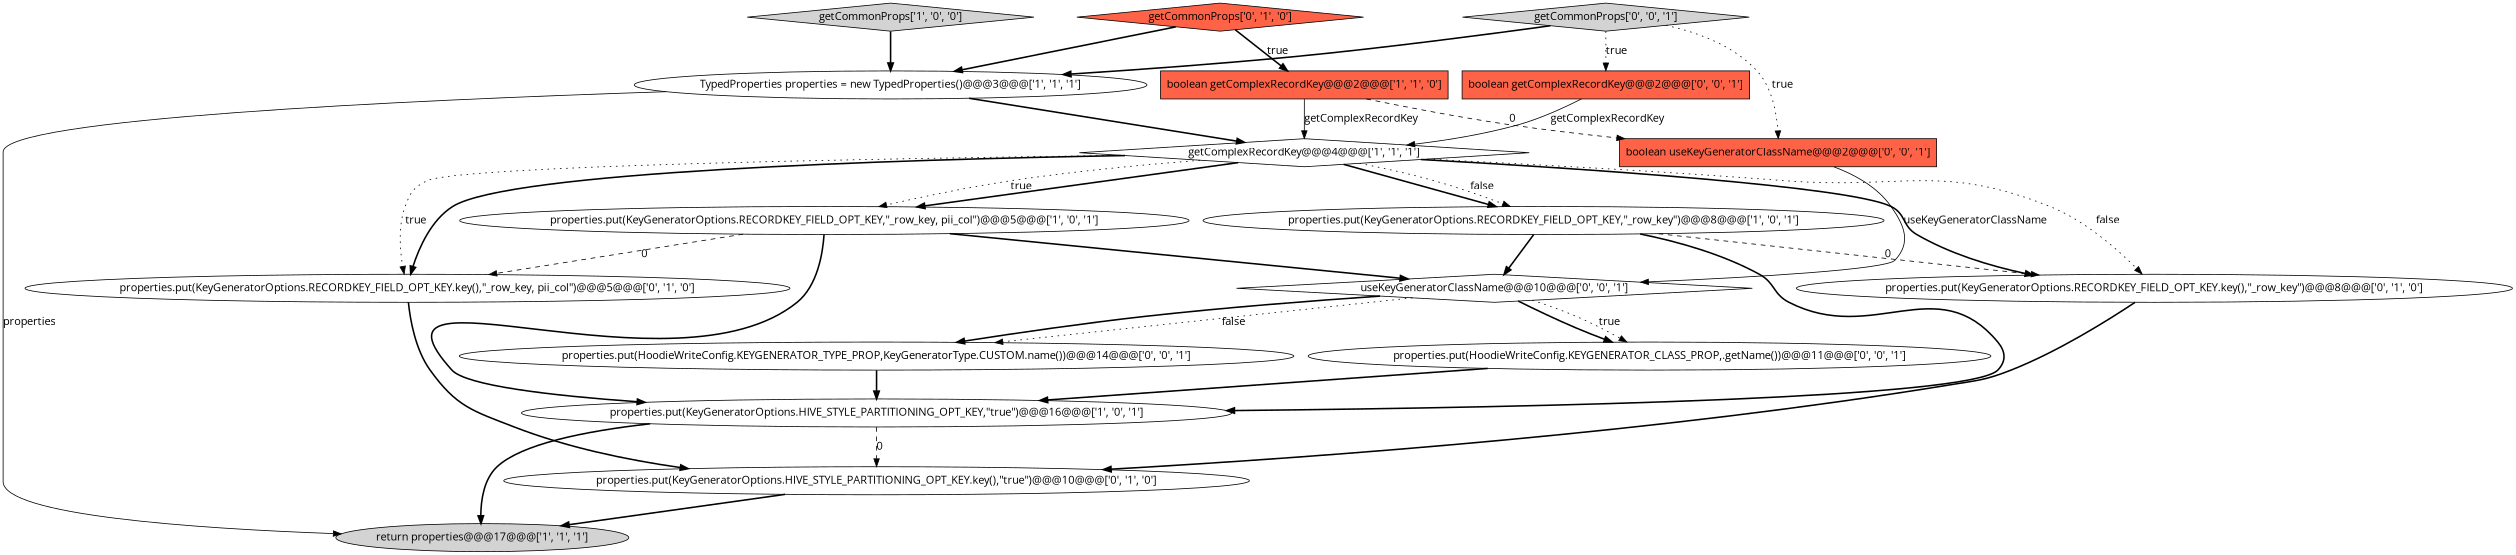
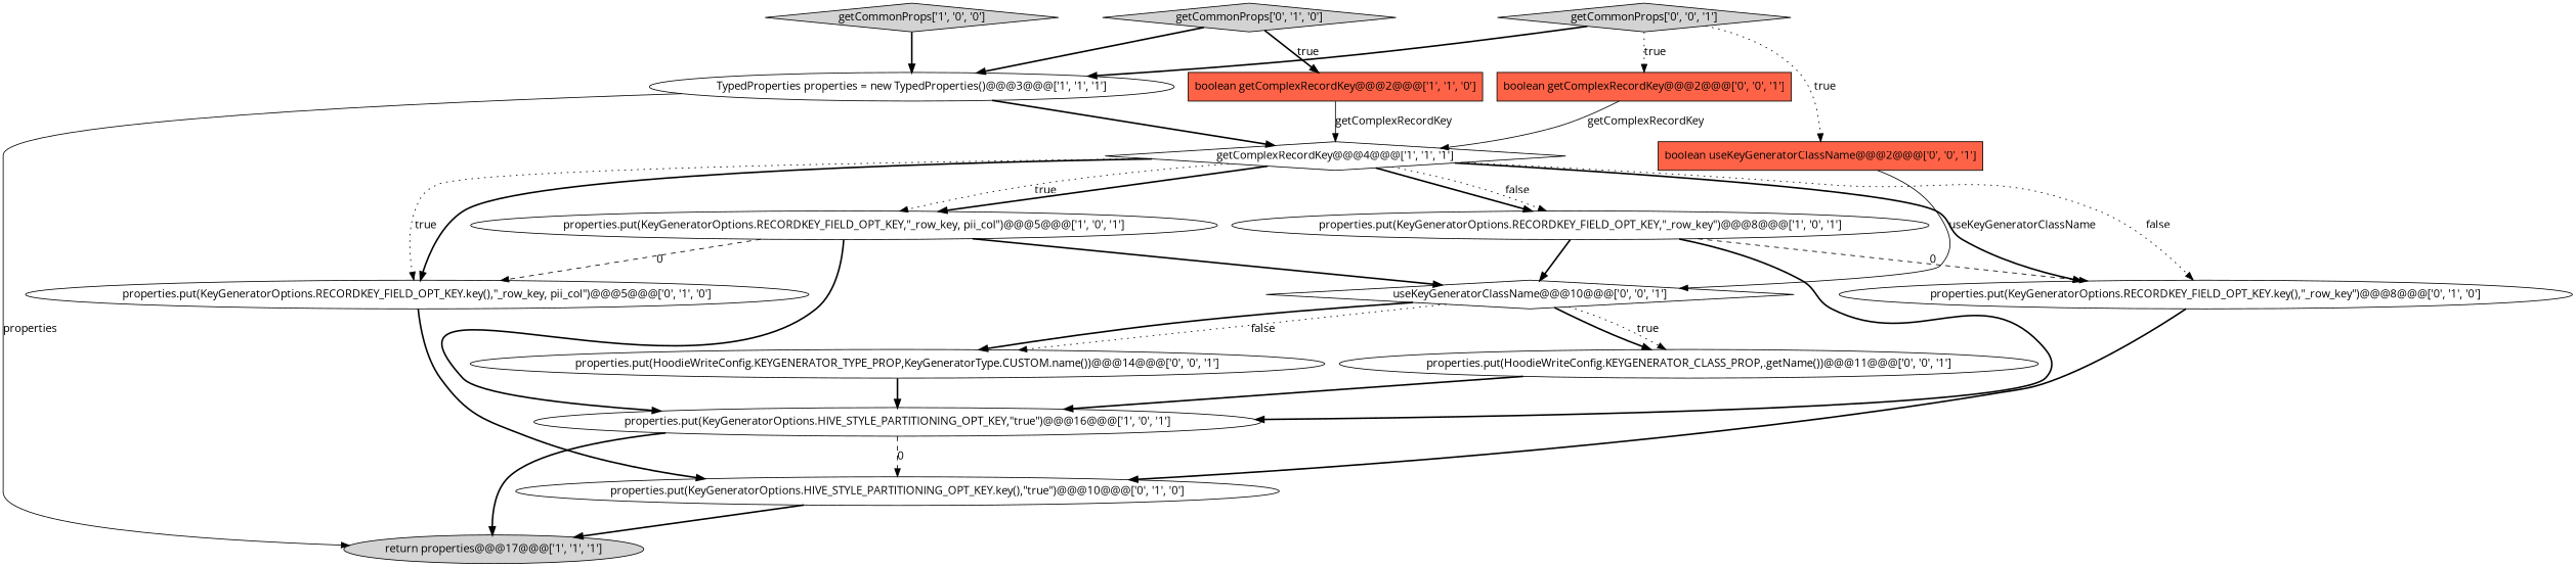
  digraph {
    fontname="Open Sans"
    node [fillcolor=white fontname="Open Sans" shape=ellipse style=filled]
    edge [fontname="Open Sans" style=bold]
    n1 [fillcolor=lightgray label="return properties@@@17@@@['1', '1', '1']"]
    n2 [fillcolor=lightgray label="getCommonProps['1', '0', '0']" shape=diamond]
    n3 [label="TypedProperties properties = new TypedProperties()@@@3@@@['1', '1', '1']"]
    n4 [label="getComplexRecordKey@@@4@@@['1', '1', '1']" shape=diamond]
    n5 [fillcolor=tomato label="boolean getComplexRecordKey@@@2@@@['1', '1', '0']" shape=box]
    n6 [fillcolor=tomato label="boolean useKeyGeneratorClassName@@@2@@@['0', '0', '1']" shape=box]
    n7 [label="properties.put(KeyGeneratorOptions.RECORDKEY_FIELD_OPT_KEY.key(),\"_row_key, pii_col\")@@@5@@@['0', '1', '0']"]
    n8 [label="properties.put(KeyGeneratorOptions.HIVE_STYLE_PARTITIONING_OPT_KEY.key(),\"true\")@@@10@@@['0', '1', '0']"]
    n9 [label="useKeyGeneratorClassName@@@10@@@['0', '0', '1']" shape=diamond]
    n10 [label="properties.put(HoodieWriteConfig.KEYGENERATOR_TYPE_PROP,KeyGeneratorType.CUSTOM.name())@@@14@@@['0', '0', '1']"]
    n11 [label="properties.put(HoodieWriteConfig.KEYGENERATOR_CLASS_PROP,.getName())@@@11@@@['0', '0', '1']"]
    n12 [fillcolor=tomato label="boolean getComplexRecordKey@@@2@@@['0', '0', '1']" shape=box]
    n13 [label="properties.put(KeyGeneratorOptions.RECORDKEY_FIELD_OPT_KEY,\"_row_key, pii_col\")@@@5@@@['1', '0', '1']"]
    n14 [label="properties.put(KeyGeneratorOptions.RECORDKEY_FIELD_OPT_KEY.key(),\"_row_key\")@@@8@@@['0', '1', '0']"]
    n15 [label="properties.put(KeyGeneratorOptions.RECORDKEY_FIELD_OPT_KEY,\"_row_key\")@@@8@@@['1', '0', '1']"]
    n16 [label="properties.put(KeyGeneratorOptions.HIVE_STYLE_PARTITIONING_OPT_KEY,\"true\")@@@16@@@['1', '0', '1']"]
    n17 [fillcolor=lightgray label="getCommonProps['0', '0', '1']" shape=diamond]
-   n18 [fillcolor=tomato label="getCommonProps['0', '1', '0']" shape=diamond]
+   n18 [fillcolor=lightgray label="getCommonProps['0', '1', '0']" shape=diamond]
    n2 -> n3
    n3 -> n1 [label=properties style=solid]
    n3 -> n4
    n4 -> n7 [label=true style=dotted]
    n4 -> n7
    n4 -> n13
    n4 -> n13 [label=true style=dotted]
    n4 -> n14
    n4 -> n14 [label=false style=dotted]
    n4 -> n15
    n4 -> n15 [label=false style=dotted]
    n5 -> n4 [label=getComplexRecordKey style=solid]
-   n5 -> n6 [label=0 style=dashed]
    n6 -> n9 [label=useKeyGeneratorClassName style=solid]
    n7 -> n8
    n8 -> n1
    n9 -> n10 [label=false style=dotted]
    n9 -> n10
    n9 -> n11 [label=true style=dotted]
    n9 -> n11
    n10 -> n16
    n11 -> n16
    n12 -> n4 [label=getComplexRecordKey style=solid]
    n13 -> n7 [label=0 style=dashed]
    n13 -> n9
    n13 -> n16
    n14 -> n8
    n15 -> n9
    n15 -> n14 [label=0 style=dashed]
    n15 -> n16
    n16 -> n1
    n16 -> n8 [label=0 style=dashed]
    n17 -> n3
    n17 -> n6 [label=true style=dotted]
    n17 -> n12 [label=true style=dotted]
    n18 -> n3
    n18 -> n5 [label=true]
  }
